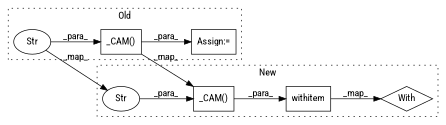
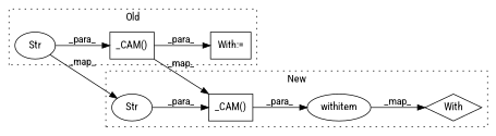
  digraph {
    fontname="Roboto Condensed"
    rankdir=LR
    node [a=75 fontname="Roboto Condensed" l="10,1" shape=box]
    edge [fontname="Roboto Condensed"]
    n1 [label="_CAM()" s="631,653"]
    n2 [a=66 l=5 label=Str s=648 shape=ellipse]
-   n3 [a=68 l=3 label="Assign:=" s=628]
+   n3 [a=68 l=3 label="With:=" s=628]
    n4 [label="_CAM()" s="922,944"]
    n5 [a=66 l=5 label=Str s=939 shape=ellipse]
-   n6 [a=49 l=4 label=withitem s=922]
+   n6 [a=49 l=4 label=withitem s=922 shape=ellipse]
    n7 [a=39 l="5,42" label=With s="917,926" shape=diamond]
    subgraph cluster_1 {
      label=Old
      style=dotted
      n1
      n2
      n3
    }
    subgraph cluster_2 {
      label=New
      style=dotted
      n4
      n5
      n6
      n7
    }
    n1 -> n3 [label=_para_]
    n1 -> n4 [label=_map_]
    n2 -> n1 [label=_para_]
    n2 -> n5 [label=_map_]
    n4 -> n6 [label=_para_]
    n5 -> n4 [label=_para_]
    n6 -> n7 [label=_map_]
  }
